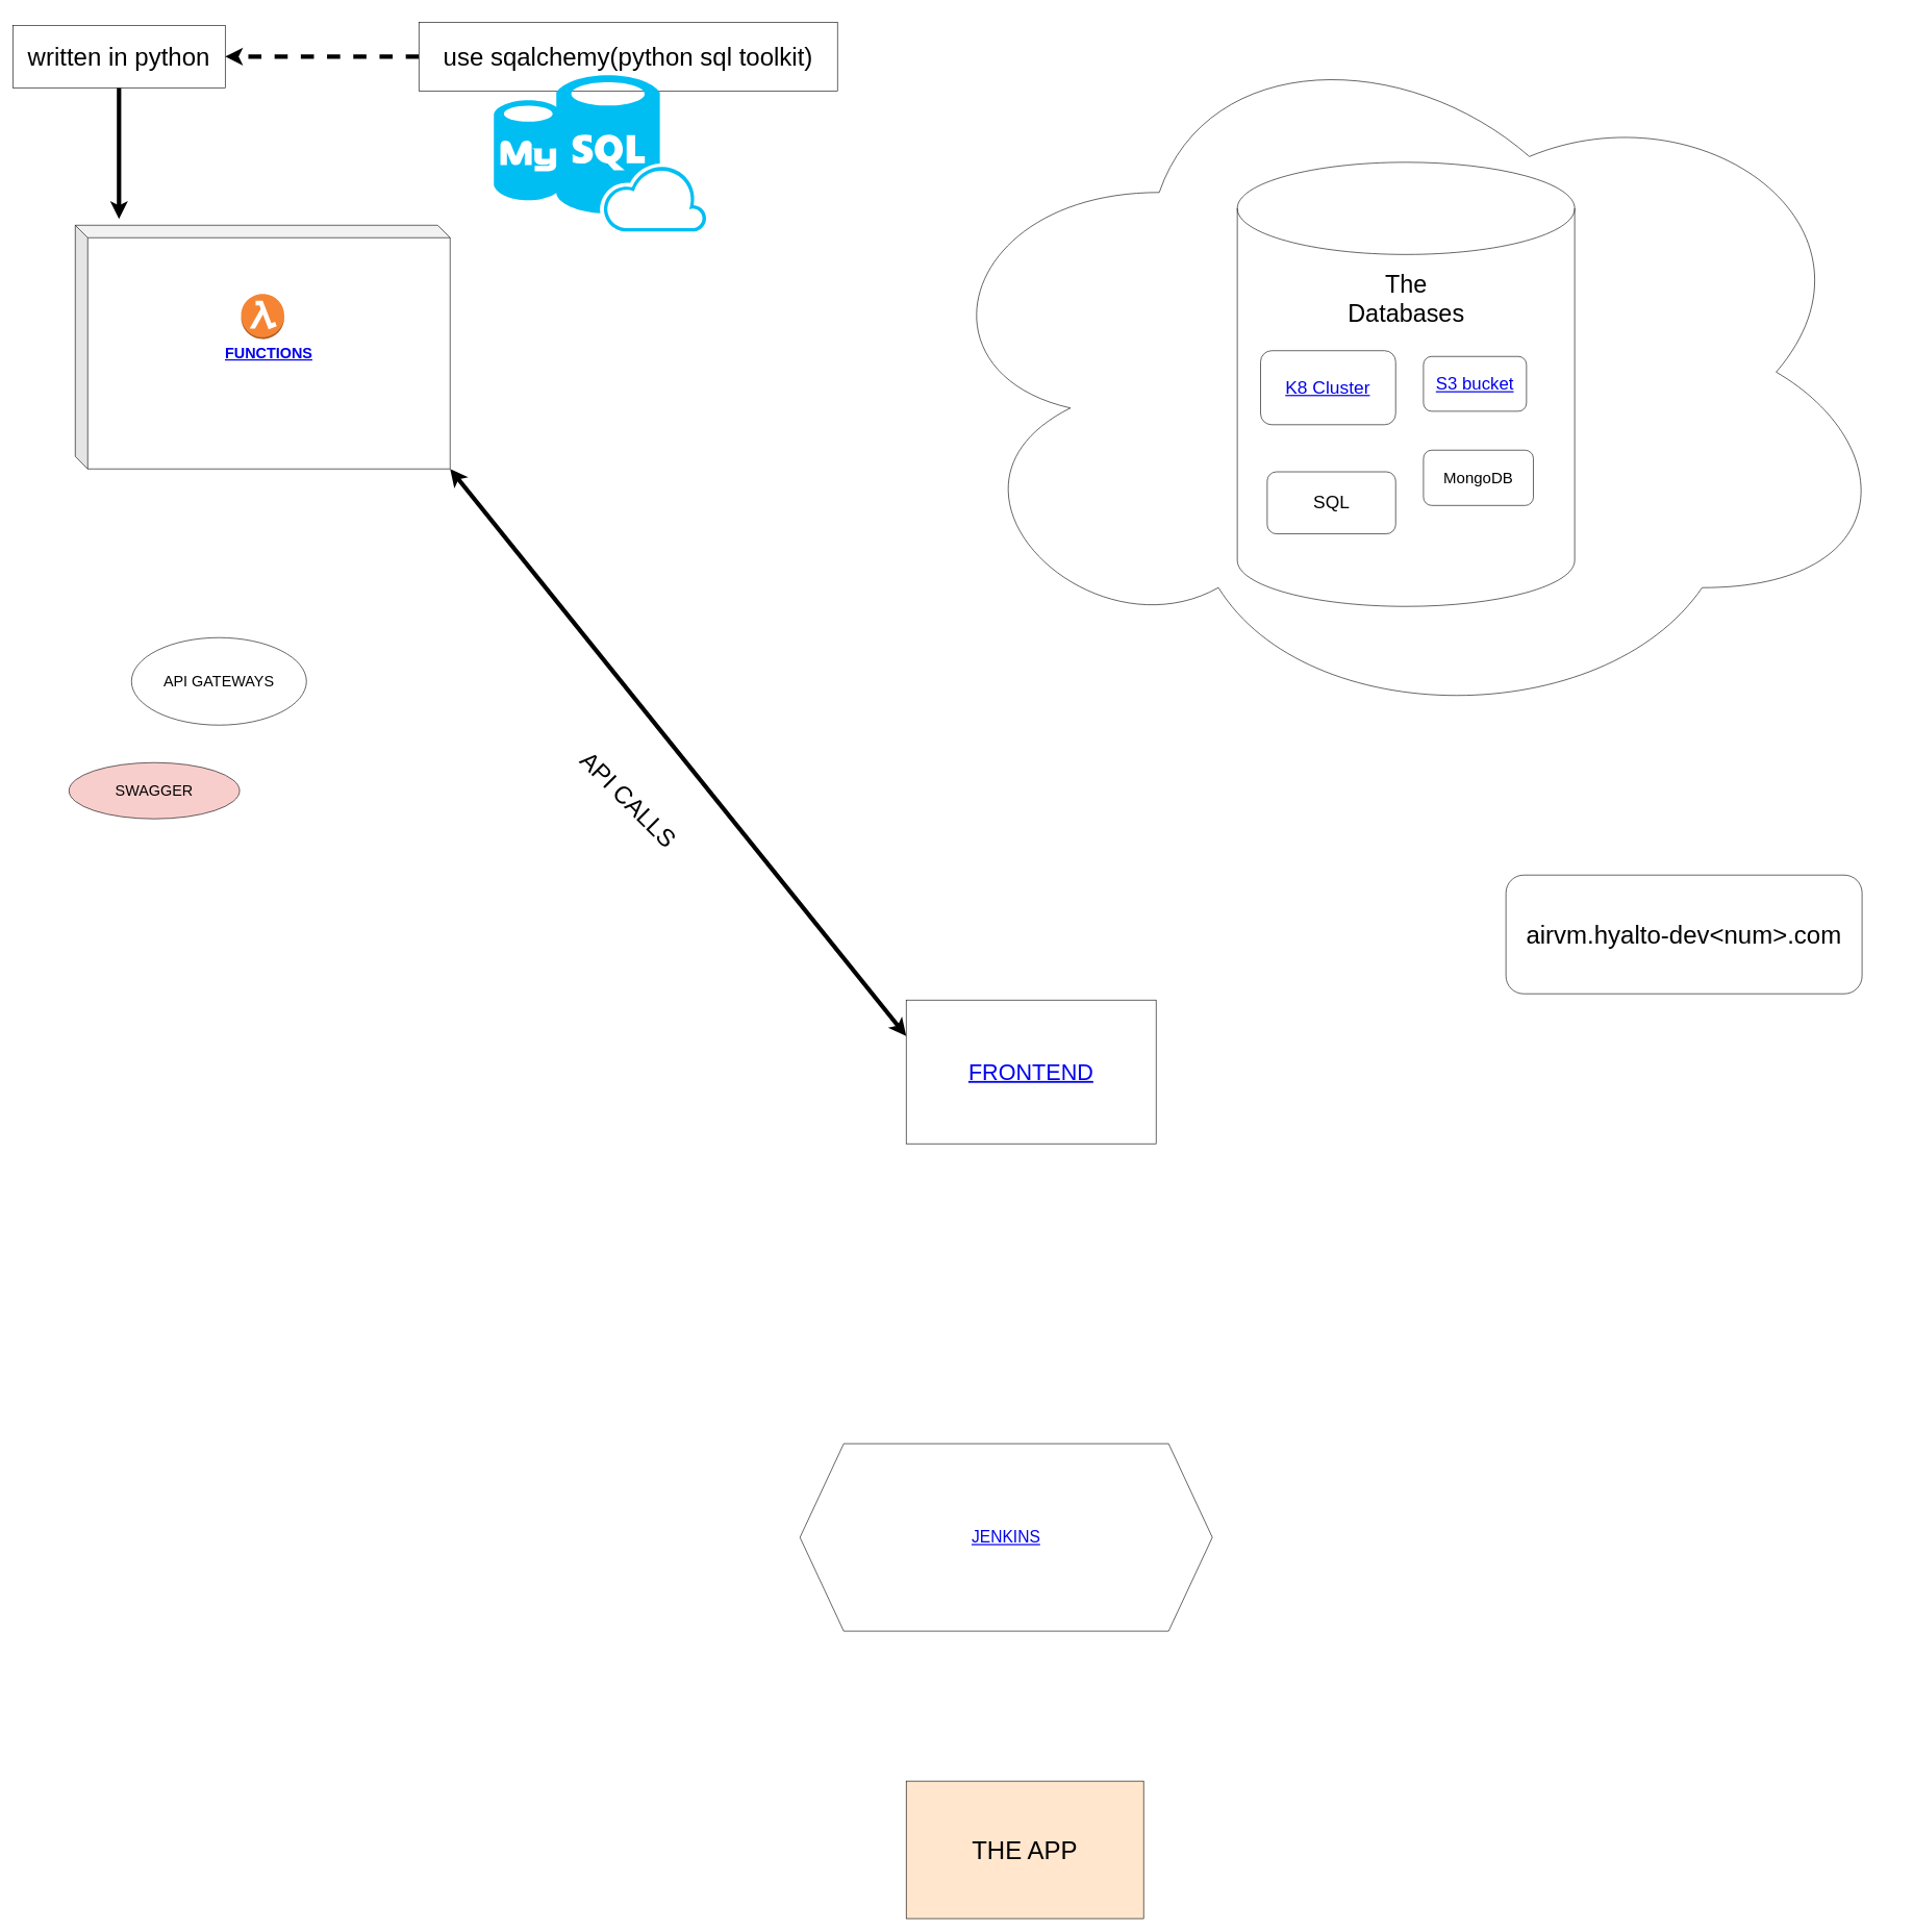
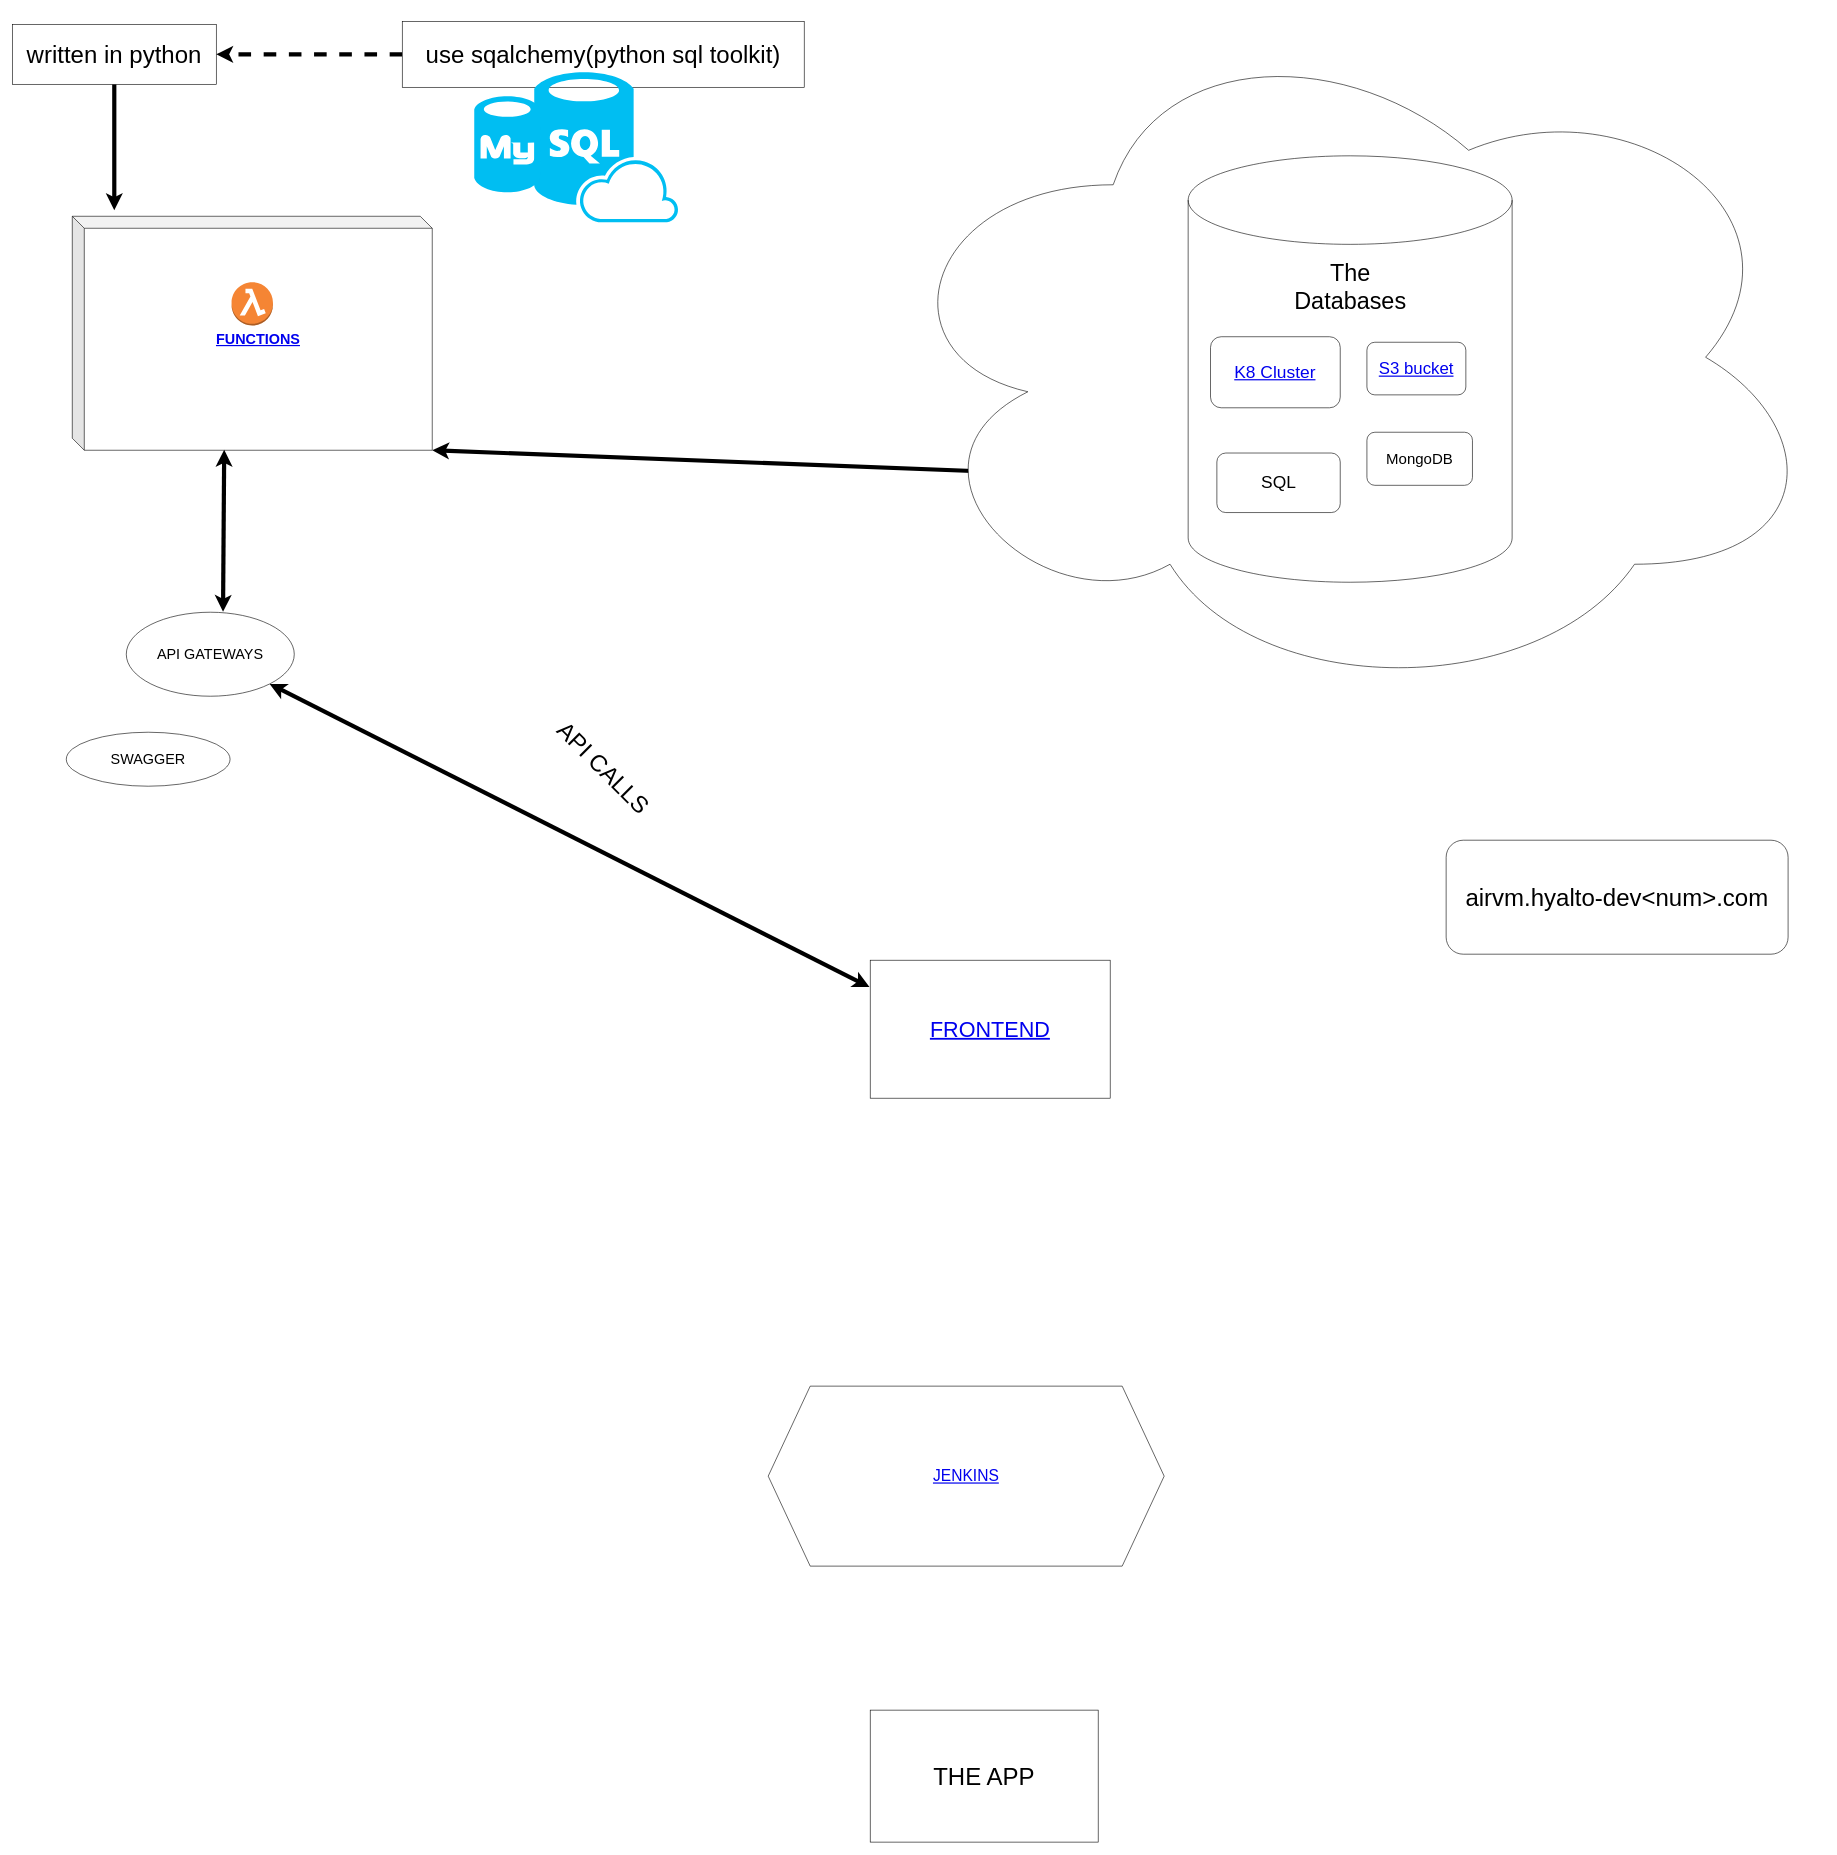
  <mxCell id="0" />
  <mxCell id="1" parent="0" />
- <mxCell id="2" value="&lt;font style=&quot;font-size: 40px&quot;&gt;THE APP&lt;/font&gt;" style="rounded=0;whiteSpace=wrap;html=1;fillColor=#ffe6cc;" vertex="1" parent="1"><mxGeometry x="1450" y="2850" width="380" height="220" as="geometry" /></mxCell>
+ <mxCell id="2" value="&lt;font style=&quot;font-size: 40px&quot;&gt;THE APP&lt;/font&gt;" style="rounded=0;whiteSpace=wrap;html=1;" vertex="1" parent="1"><mxGeometry x="1450" y="2850" width="380" height="220" as="geometry" /></mxCell>
  <mxCell id="3" value="&lt;font style=&quot;font-size: 36px&quot;&gt;&lt;a href=&quot;https://github.com/airvm/frontend&quot;&gt;FRONTEND&lt;/a&gt;&lt;/font&gt;" style="rounded=0;whiteSpace=wrap;html=1;" vertex="1" parent="1"><mxGeometry x="1450" y="1600" width="400" height="230" as="geometry" /></mxCell>
  <mxCell id="4" value="API GATEWAYS" style="ellipse;whiteSpace=wrap;html=1;fontSize=24;" vertex="1" parent="1"><mxGeometry x="210" y="1020" width="280" height="140" as="geometry" /></mxCell>
- <mxCell id="5" value="SWAGGER" style="ellipse;whiteSpace=wrap;html=1;fontSize=24;fillColor=#f8cecc;" vertex="1" parent="1"><mxGeometry x="110" y="1220" width="273" height="90" as="geometry" /></mxCell>
+ <mxCell id="5" value="SWAGGER" style="ellipse;whiteSpace=wrap;html=1;fontSize=24;" vertex="1" parent="1"><mxGeometry x="110" y="1220" width="273" height="90" as="geometry" /></mxCell>
  <mxCell id="6" value="airvm.hyalto-dev&amp;lt;num&amp;gt;.com" style="rounded=1;whiteSpace=wrap;html=1;fontSize=40;" vertex="1" parent="1"><mxGeometry x="2410" y="1400" width="570" height="190" as="geometry" /></mxCell>
  <mxCell id="7" value="" style="group" vertex="1" connectable="0" parent="1"><mxGeometry x="20" y="35" width="1320" height="715" as="geometry" /></mxCell>
  <mxCell id="8" value="" style="group" vertex="1" connectable="0" parent="7"><mxGeometry x="100" y="325" width="600" height="390" as="geometry" /></mxCell>
  <mxCell id="9" value="&lt;h1&gt;&lt;font style=&quot;font-size: 24px&quot;&gt;&lt;a href=&quot;https://us-east-1.console.aws.amazon.com/lambda/home?region=us-east-1#/functions&quot;&gt;FUNCTIONS&lt;/a&gt;&lt;/font&gt;&lt;/h1&gt;" style="shape=cube;whiteSpace=wrap;html=1;boundedLbl=1;backgroundOutline=1;darkOpacity=0.05;darkOpacity2=0.1;" vertex="1" parent="8"><mxGeometry width="600" height="390" as="geometry" /></mxCell>
  <mxCell id="10" value="" style="outlineConnect=0;dashed=0;verticalLabelPosition=bottom;verticalAlign=top;align=center;html=1;shape=mxgraph.aws3.lambda_function;fillColor=#F58534;gradientColor=none;" vertex="1" parent="8"><mxGeometry x="265.5" y="110" width="69" height="72" as="geometry" /></mxCell>
  <mxCell id="11" style="edgeStyle=orthogonalEdgeStyle;rounded=0;orthogonalLoop=1;jettySize=auto;html=1;fontSize=40;strokeWidth=7;" edge="1" parent="7" source="12"><mxGeometry relative="1" as="geometry"><mxPoint x="170" y="315" as="targetPoint" /></mxGeometry></mxCell>
  <mxCell id="12" value="written in python" style="rounded=0;whiteSpace=wrap;html=1;fontSize=40;" vertex="1" parent="7"><mxGeometry y="5" width="340" height="100" as="geometry" /></mxCell>
  <mxCell id="13" style="edgeStyle=orthogonalEdgeStyle;rounded=0;orthogonalLoop=1;jettySize=auto;html=1;fontSize=40;strokeWidth=7;dashed=1;" edge="1" parent="7" source="14" target="12"><mxGeometry relative="1" as="geometry"><mxPoint x="650" y="170" as="targetPoint" /></mxGeometry></mxCell>
  <mxCell id="14" value="use sqalchemy(python sql toolkit)" style="rounded=0;whiteSpace=wrap;html=1;fontSize=40;" vertex="1" parent="7"><mxGeometry x="650" width="670" height="110" as="geometry" /></mxCell>
  <mxCell id="15" value="" style="shape=image;html=1;verticalAlign=top;verticalLabelPosition=bottom;labelBackgroundColor=#ffffff;imageAspect=0;aspect=fixed;image=https://cdn4.iconfinder.com/data/icons/scripting-and-programming-languages/512/Python_logo-128.png;fontSize=40;" vertex="1" parent="7"><mxGeometry x="210" y="125" width="128" height="128" as="geometry" /></mxCell>
  <mxCell id="16" value="" style="verticalLabelPosition=bottom;html=1;verticalAlign=top;align=center;strokeColor=none;fillColor=#00BEF2;shape=mxgraph.azure.sql_database_sql_azure;fontSize=40;" vertex="1" parent="7"><mxGeometry x="870" y="85" width="240" height="250" as="geometry" /></mxCell>
  <mxCell id="17" value="" style="verticalLabelPosition=bottom;html=1;verticalAlign=top;align=center;strokeColor=none;fillColor=#00BEF2;shape=mxgraph.azure.mysql_database;fontSize=18;" vertex="1" parent="7"><mxGeometry x="770" y="125" width="110" height="160" as="geometry" /></mxCell>
+ <mxCell id="18" value="" style="endArrow=classic;startArrow=classic;html=1;rounded=0;fontSize=39;strokeWidth=7;exitX=0.422;exitY=0.998;exitDx=0;exitDy=0;exitPerimeter=0;entryX=0.576;entryY=-0.005;entryDx=0;entryDy=0;entryPerimeter=0;" edge="1" parent="1" source="9" target="4"><mxGeometry width="50" height="50" relative="1" as="geometry"><mxPoint x="960" y="890" as="sourcePoint" /><mxPoint x="324.076" y="930" as="targetPoint" /></mxGeometry></mxCell>
  <mxCell id="19" value="" style="group" vertex="1" connectable="0" parent="1"><mxGeometry x="1280" y="2310" width="660" height="300" as="geometry" /></mxCell>
  <mxCell id="20" value="&lt;font style=&quot;font-size: 26px&quot;&gt;&lt;a href=&quot;https://build.airvm.cloud/&quot;&gt;JENKINS&lt;/a&gt;&lt;/font&gt;" style="shape=hexagon;perimeter=hexagonPerimeter2;whiteSpace=wrap;html=1;fixedSize=1;size=70;" vertex="1" parent="19"><mxGeometry width="660" height="300" as="geometry" /></mxCell>
  <mxCell id="21" value="" style="group" vertex="1" connectable="0" parent="19"><mxGeometry x="60" y="20" width="129" height="258" as="geometry" /></mxCell>
  <mxCell id="22" value="" style="shape=image;html=1;verticalAlign=top;verticalLabelPosition=bottom;labelBackgroundColor=#ffffff;imageAspect=0;aspect=fixed;image=https://cdn2.iconfinder.com/data/icons/crystalproject/128x128/devices/setup_assistant.png;fontSize=39;" vertex="1" parent="21"><mxGeometry x="1" y="130" width="128" height="128" as="geometry" /></mxCell>
  <mxCell id="23" value="" style="shape=image;html=1;verticalAlign=top;verticalLabelPosition=bottom;labelBackgroundColor=#ffffff;imageAspect=0;aspect=fixed;image=https://cdn1.iconfinder.com/data/icons/hawcons/32/699671-icon-61-face-moustache-128.png;fontSize=39;" vertex="1" parent="21"><mxGeometry width="128" height="128" as="geometry" /></mxCell>
- <mxCell id="24" value="" style="endArrow=classic;startArrow=classic;html=1;rounded=0;fontSize=39;strokeWidth=7;exitX=1;exitY=1;exitDx=0;exitDy=0;exitPerimeter=0;entryX=0;entryY=0.25;entryDx=0;entryDy=0;" edge="1" parent="1" source="9" target="3"><mxGeometry width="50" height="50" relative="1" as="geometry"><mxPoint x="1460" y="1210" as="sourcePoint" /><mxPoint x="1510" y="1160" as="targetPoint" /></mxGeometry></mxCell>
+ <mxCell id="24" value="" style="endArrow=classic;startArrow=classic;html=1;rounded=0;fontSize=39;strokeWidth=7;exitX=1;exitY=1;exitDx=0;exitDy=0;exitPerimeter=0;" edge="1" parent="1" source="9" target="34"><mxGeometry width="50" height="50" relative="1" as="geometry"><mxPoint x="1460" y="1210" as="sourcePoint" /><mxPoint x="1510" y="1160" as="targetPoint" /></mxGeometry></mxCell>
  <mxCell id="25" value="API CALLS&lt;br&gt;" style="text;html=1;strokeColor=none;fillColor=none;align=center;verticalAlign=middle;whiteSpace=wrap;rounded=0;fontSize=39;rotation=45;" vertex="1" parent="1"><mxGeometry x="820" y="1250" width="370" height="60" as="geometry" /></mxCell>
  <mxCell id="26" value="" style="group" vertex="1" connectable="0" parent="1"><mxGeometry x="1460" y="20" width="1580" height="1150" as="geometry" /></mxCell>
  <mxCell id="27" value="" style="ellipse;shape=cloud;whiteSpace=wrap;html=1;fontSize=39;" vertex="1" parent="26"><mxGeometry width="1580" height="1150" as="geometry" /></mxCell>
  <mxCell id="28" value="" style="group" vertex="1" connectable="0" parent="26"><mxGeometry x="370" y="250" width="690" height="700" as="geometry" /></mxCell>
  <mxCell id="29" value="" style="group" vertex="1" connectable="0" parent="28"><mxGeometry x="150" width="540" height="700" as="geometry" /></mxCell>
  <mxCell id="30" value="" style="shape=cylinder3;whiteSpace=wrap;html=1;boundedLbl=1;backgroundOutline=1;size=73.778;fontSize=24;" vertex="1" parent="29"><mxGeometry y="-10.769" width="540" height="710.769" as="geometry" /></mxCell>
  <mxCell id="31" value="&lt;font style=&quot;font-size: 39px&quot;&gt;The Databases&lt;/font&gt;" style="text;html=1;strokeColor=none;fillColor=none;align=center;verticalAlign=middle;whiteSpace=wrap;rounded=0;fontSize=24;" vertex="1" parent="29"><mxGeometry x="156.666" y="183.077" width="226.679" height="50.002" as="geometry" /></mxCell>
  <mxCell id="32" value="&lt;font size=&quot;1&quot;&gt;&lt;a href=&quot;https://us-east-1.console.aws.amazon.com/eks/home?region=us-east-1#/clusters&quot; style=&quot;font-size: 29px&quot;&gt;K8 Cluster&lt;/a&gt;&lt;/font&gt;" style="rounded=1;whiteSpace=wrap;html=1;" vertex="1" parent="29"><mxGeometry x="37.238" y="290.769" width="216.231" height="118.462" as="geometry" /></mxCell>
  <mxCell id="33" value="&lt;font size=&quot;1&quot;&gt;&lt;a href=&quot;https://s3.console.aws.amazon.com/s3/home?region=us-east-1&quot; style=&quot;font-size: 28px&quot;&gt;S3 bucket&lt;/a&gt;&lt;/font&gt;" style="rounded=1;whiteSpace=wrap;html=1;" vertex="1" parent="29"><mxGeometry x="297.937" y="299.998" width="164.92" height="87.694" as="geometry" /></mxCell>
  <mxCell id="34" value="&lt;font style=&quot;font-size: 29px&quot;&gt;SQL&lt;/font&gt;" style="rounded=1;whiteSpace=wrap;html=1;" vertex="1" parent="29"><mxGeometry x="47.821" y="484.615" width="205.652" height="99.228" as="geometry" /></mxCell>
  <mxCell id="35" value="&lt;font style=&quot;font-size: 25px&quot;&gt;MongoDB&lt;/font&gt;" style="rounded=1;whiteSpace=wrap;html=1;" vertex="1" parent="29"><mxGeometry x="297.926" y="449.992" width="175.952" height="88.469" as="geometry" /></mxCell>
  <mxCell id="36" value="" style="shape=image;html=1;verticalAlign=top;verticalLabelPosition=bottom;labelBackgroundColor=#ffffff;imageAspect=0;aspect=fixed;image=https://cdn1.iconfinder.com/data/icons/ionicons-fill-vol-2/512/logo-docker-128.png;fontSize=18;" vertex="1" parent="28"><mxGeometry y="100" width="230" height="230" as="geometry" /></mxCell>
+ <mxCell id="37" value="" style="endArrow=classic;startArrow=classic;html=1;rounded=0;fontSize=39;strokeWidth=7;exitX=-0.003;exitY=0.195;exitDx=0;exitDy=0;exitPerimeter=0;entryX=1;entryY=1;entryDx=0;entryDy=0;" edge="1" parent="1" source="3" target="4"><mxGeometry width="50" height="50" relative="1" as="geometry"><mxPoint x="1510" y="1270" as="sourcePoint" /><mxPoint x="1560" y="1220" as="targetPoint" /></mxGeometry></mxCell>
